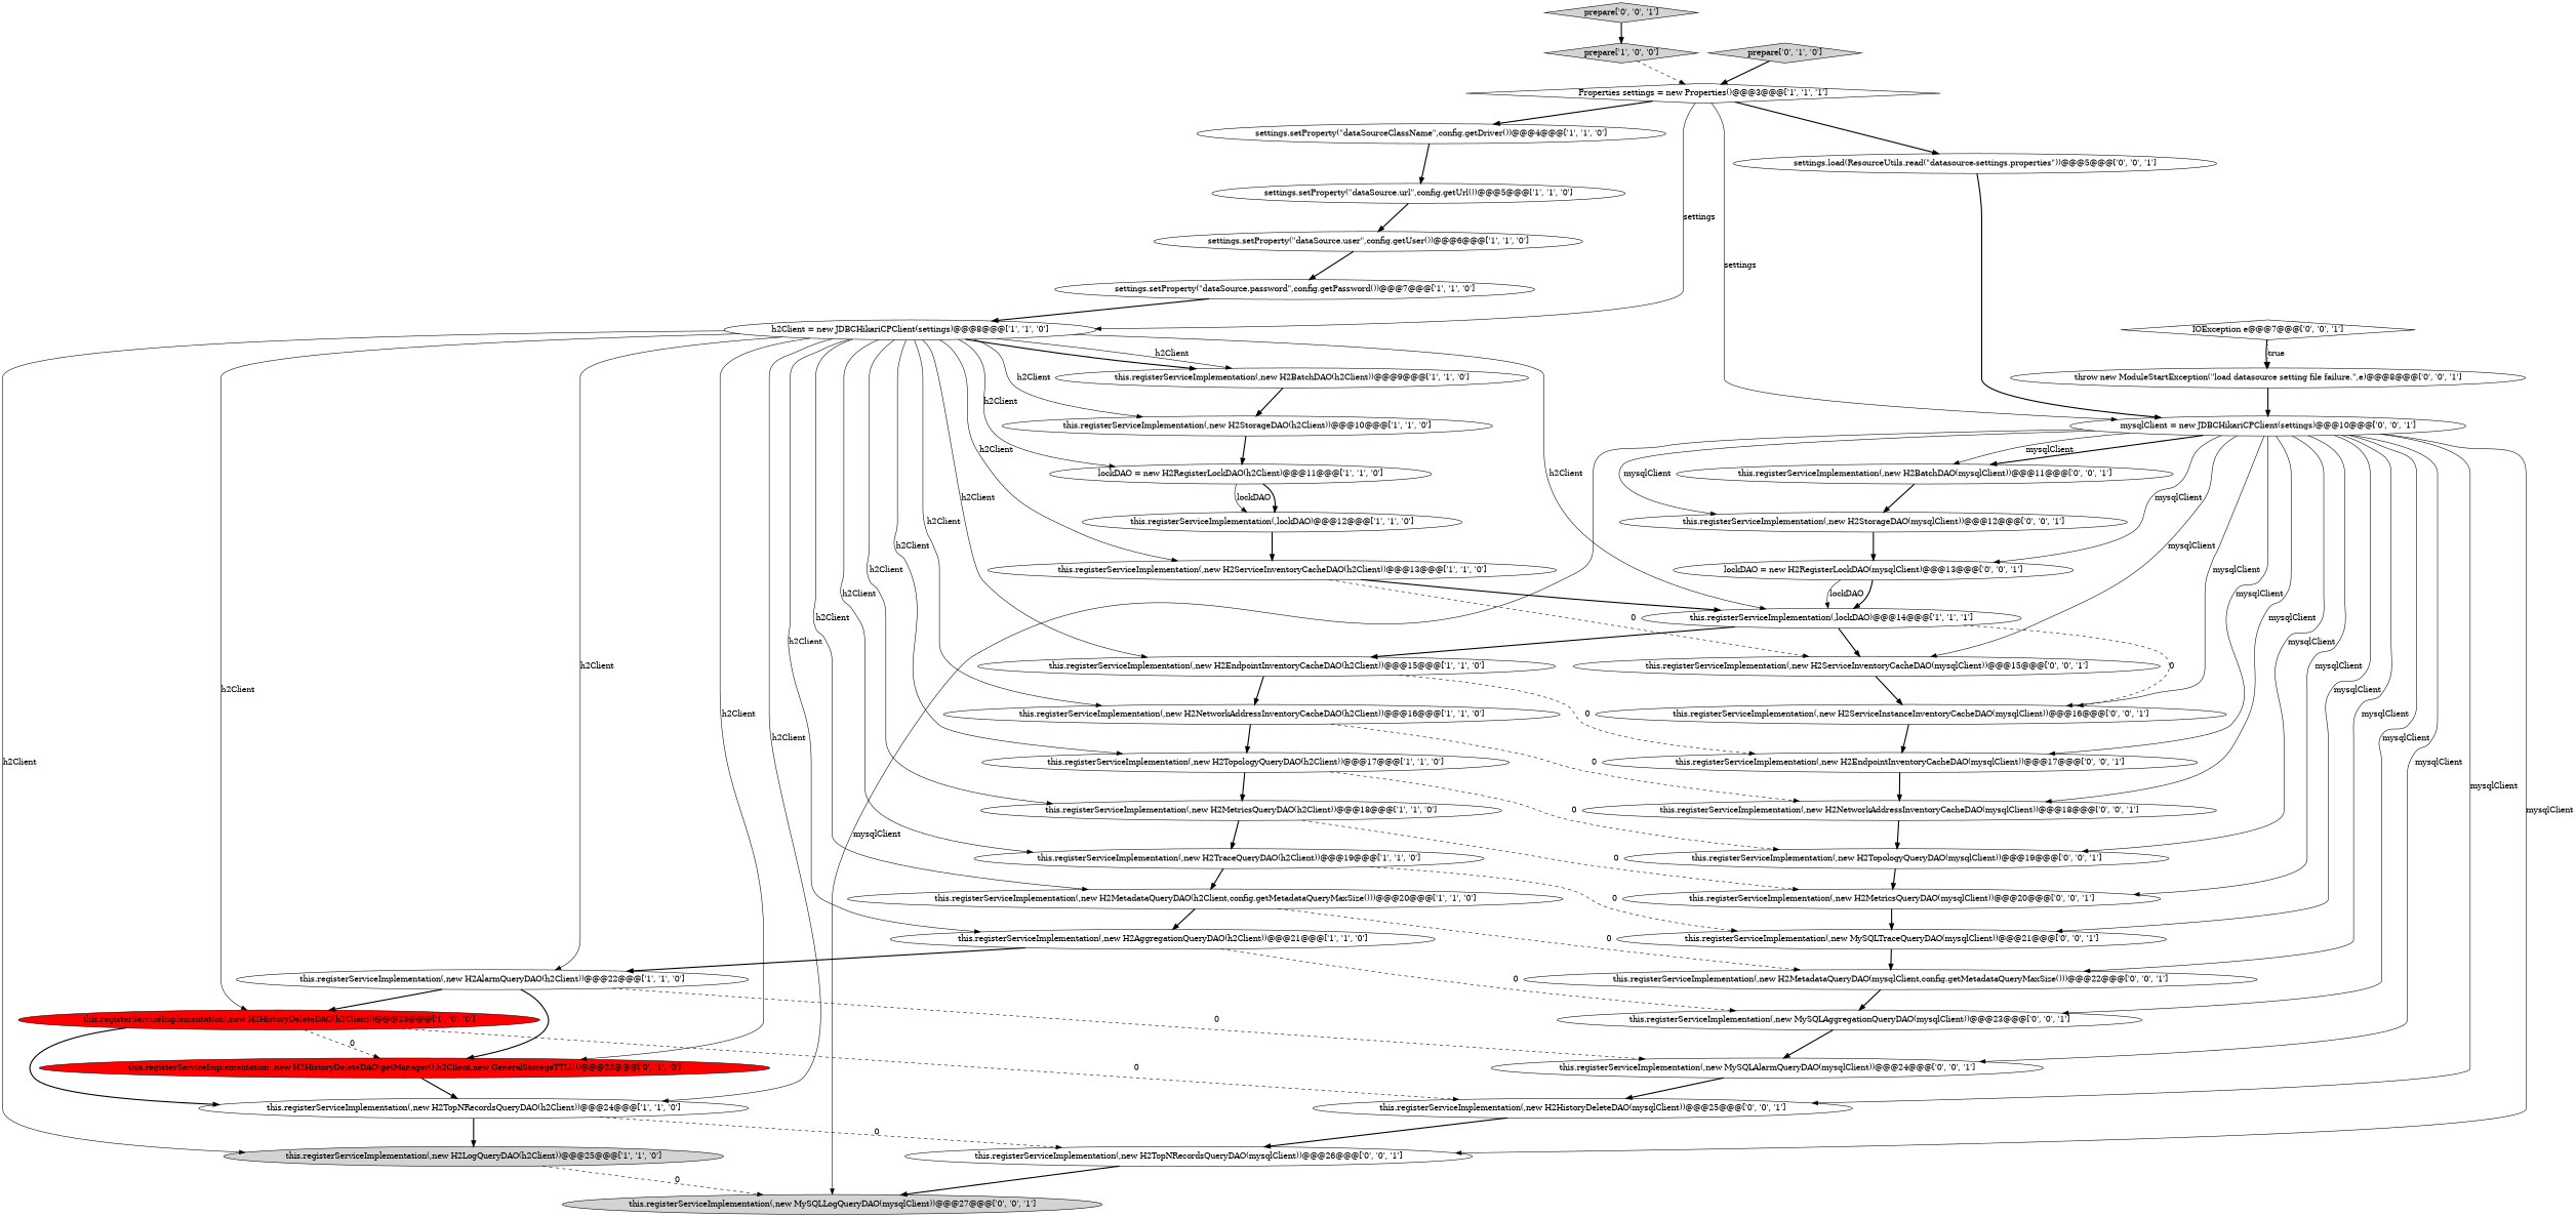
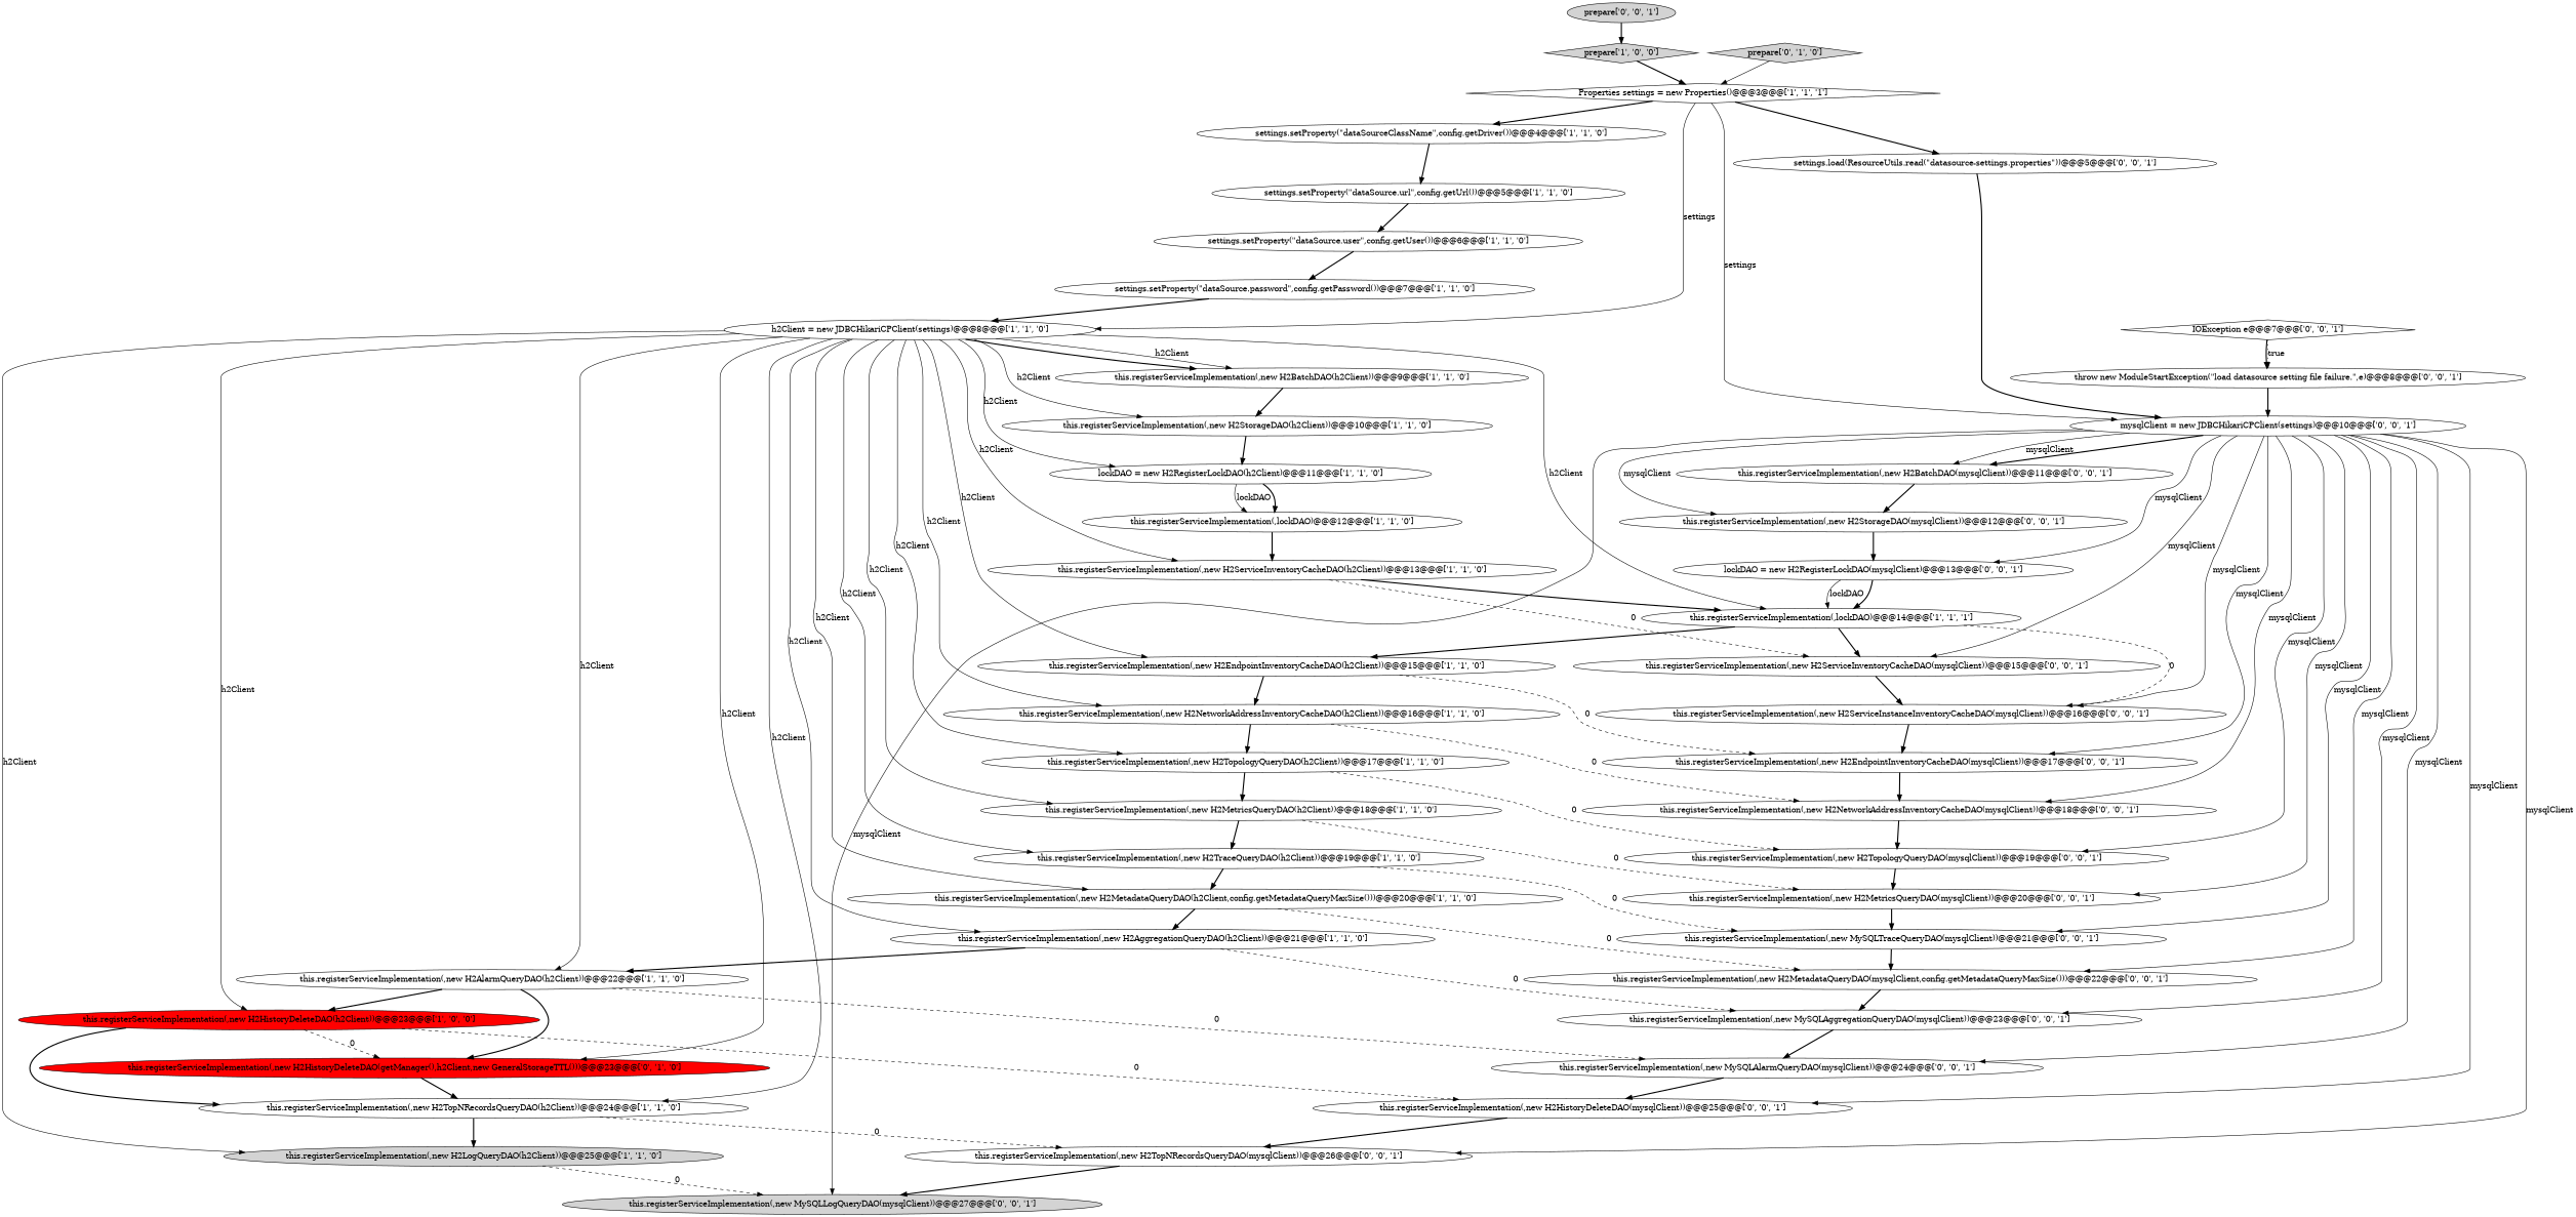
  digraph {
    node [fillcolor=white shape=ellipse style=filled]
    edge [style=bold]
    n1 [label="settings.setProperty(\"dataSource.user\",config.getUser())@@@6@@@['1', '1', '0']"]
    n2 [label="settings.setProperty(\"dataSource.password\",config.getPassword())@@@7@@@['1', '1', '0']"]
    n3 [label="h2Client = new JDBCHikariCPClient(settings)@@@8@@@['1', '1', '0']"]
    n4 [fillcolor=lightgray label="prepare['1', '0', '0']" shape=diamond]
    n5 [label="Properties settings = new Properties()@@@3@@@['1', '1', '1']" shape=diamond]
    n6 [label="mysqlClient = new JDBCHikariCPClient(settings)@@@10@@@['0', '0', '1']"]
    n7 [label="settings.load(ResourceUtils.read(\"datasource-settings.properties\"))@@@5@@@['0', '0', '1']"]
    n8 [label="settings.setProperty(\"dataSourceClassName\",config.getDriver())@@@4@@@['1', '1', '0']"]
    n9 [label="this.registerServiceImplementation(,lockDAO)@@@14@@@['1', '1', '1']"]
    n10 [label="this.registerServiceImplementation(,new H2EndpointInventoryCacheDAO(h2Client))@@@15@@@['1', '1', '0']"]
    n11 [label="this.registerServiceImplementation(,new H2ServiceInstanceInventoryCacheDAO(mysqlClient))@@@16@@@['0', '0', '1']"]
    n12 [label="this.registerServiceImplementation(,new H2ServiceInventoryCacheDAO(mysqlClient))@@@15@@@['0', '0', '1']"]
    n13 [label="this.registerServiceImplementation(,new H2NetworkAddressInventoryCacheDAO(h2Client))@@@16@@@['1', '1', '0']"]
    n14 [label="this.registerServiceImplementation(,new H2EndpointInventoryCacheDAO(mysqlClient))@@@17@@@['0', '0', '1']"]
    n15 [label="this.registerServiceImplementation(,new H2ServiceInventoryCacheDAO(h2Client))@@@13@@@['1', '1', '0']"]
    n16 [label="this.registerServiceImplementation(,new H2MetadataQueryDAO(h2Client,config.getMetadataQueryMaxSize()))@@@20@@@['1', '1', '0']"]
    n17 [label="this.registerServiceImplementation(,new H2AlarmQueryDAO(h2Client))@@@22@@@['1', '1', '0']"]
    n18 [label="this.registerServiceImplementation(,new H2TraceQueryDAO(h2Client))@@@19@@@['1', '1', '0']"]
    n19 [label="this.registerServiceImplementation(,new H2TopologyQueryDAO(h2Client))@@@17@@@['1', '1', '0']"]
    n20 [fillcolor=lightgray label="this.registerServiceImplementation(,new H2LogQueryDAO(h2Client))@@@25@@@['1', '1', '0']"]
    n21 [label="this.registerServiceImplementation(,new H2AggregationQueryDAO(h2Client))@@@21@@@['1', '1', '0']"]
    n22 [fillcolor=red label="this.registerServiceImplementation(,new H2HistoryDeleteDAO(getManager(),h2Client,new GeneralStorageTTL()))@@@23@@@['0', '1', '0']"]
    n23 [label="this.registerServiceImplementation(,new H2BatchDAO(h2Client))@@@9@@@['1', '1', '0']"]
    n24 [label="this.registerServiceImplementation(,new H2TopNRecordsQueryDAO(h2Client))@@@24@@@['1', '1', '0']"]
    n25 [label="this.registerServiceImplementation(,new H2StorageDAO(h2Client))@@@10@@@['1', '1', '0']"]
    n26 [fillcolor=red label="this.registerServiceImplementation(,new H2HistoryDeleteDAO(h2Client))@@@23@@@['1', '0', '0']"]
    n27 [label="this.registerServiceImplementation(,new H2MetricsQueryDAO(h2Client))@@@18@@@['1', '1', '0']"]
    n28 [label="lockDAO = new H2RegisterLockDAO(h2Client)@@@11@@@['1', '1', '0']"]
    n29 [label="this.registerServiceImplementation(,new H2MetricsQueryDAO(mysqlClient))@@@20@@@['0', '0', '1']"]
    n30 [label="this.registerServiceImplementation(,new MySQLTraceQueryDAO(mysqlClient))@@@21@@@['0', '0', '1']"]
    n31 [label="this.registerServiceImplementation(,new H2MetadataQueryDAO(mysqlClient,config.getMetadataQueryMaxSize()))@@@22@@@['0', '0', '1']"]
    n32 [label="this.registerServiceImplementation(,lockDAO)@@@12@@@['1', '1', '0']"]
    n33 [label="this.registerServiceImplementation(,new MySQLAlarmQueryDAO(mysqlClient))@@@24@@@['0', '0', '1']"]
    n34 [label="this.registerServiceImplementation(,new H2TopologyQueryDAO(mysqlClient))@@@19@@@['0', '0', '1']"]
    n35 [fillcolor=lightgray label="this.registerServiceImplementation(,new MySQLLogQueryDAO(mysqlClient))@@@27@@@['0', '0', '1']"]
    n36 [label="this.registerServiceImplementation(,new MySQLAggregationQueryDAO(mysqlClient))@@@23@@@['0', '0', '1']"]
    n37 [label="this.registerServiceImplementation(,new H2TopNRecordsQueryDAO(mysqlClient))@@@26@@@['0', '0', '1']"]
    n38 [label="this.registerServiceImplementation(,new H2NetworkAddressInventoryCacheDAO(mysqlClient))@@@18@@@['0', '0', '1']"]
    n39 [label="this.registerServiceImplementation(,new H2HistoryDeleteDAO(mysqlClient))@@@25@@@['0', '0', '1']"]
    n40 [label="lockDAO = new H2RegisterLockDAO(mysqlClient)@@@13@@@['0', '0', '1']"]
    n41 [label="this.registerServiceImplementation(,new H2StorageDAO(mysqlClient))@@@12@@@['0', '0', '1']"]
    n42 [label="this.registerServiceImplementation(,new H2BatchDAO(mysqlClient))@@@11@@@['0', '0', '1']"]
    n43 [label="settings.setProperty(\"dataSource.url\",config.getUrl())@@@5@@@['1', '1', '0']"]
    n44 [label="throw new ModuleStartException(\"load datasource setting file failure.\",e)@@@8@@@['0', '0', '1']"]
    n45 [fillcolor=lightgray label="prepare['0', '1', '0']" shape=diamond]
-   n46 [fillcolor=lightgray label="prepare['0', '0', '1']" shape=diamond]
+   n46 [fillcolor=lightgray label="prepare['0', '0', '1']"]
    n47 [label="IOException e@@@7@@@['0', '0', '1']" shape=diamond]
    n1 -> n2
    n2 -> n3
    n3 -> n9 [label=h2Client style=solid]
    n3 -> n10 [label=h2Client style=solid]
    n3 -> n13 [label=h2Client style=solid]
    n3 -> n15 [label=h2Client style=solid]
    n3 -> n16 [label=h2Client style=solid]
    n3 -> n17 [label=h2Client style=solid]
    n3 -> n18 [label=h2Client style=solid]
    n3 -> n19 [label=h2Client style=solid]
    n3 -> n20 [label=h2Client style=solid]
    n3 -> n21 [label=h2Client style=solid]
    n3 -> n22 [label=h2Client style=solid]
    n3 -> n23 [label=h2Client style=solid]
    n3 -> n23
    n3 -> n24 [label=h2Client style=solid]
    n3 -> n25 [label=h2Client style=solid]
    n3 -> n26 [label=h2Client style=solid]
    n3 -> n27 [label=h2Client style=solid]
    n3 -> n28 [label=h2Client style=solid]
-   n4 -> n5 [style=dashed]
+   n4 -> n5
    n5 -> n3 [label=settings style=solid]
    n5 -> n6 [label=settings style=solid]
    n5 -> n7
    n5 -> n8
    n6 -> n11 [label=mysqlClient style=solid]
    n6 -> n12 [label=mysqlClient style=solid]
    n6 -> n14 [label=mysqlClient style=solid]
    n6 -> n29 [label=mysqlClient style=solid]
    n6 -> n30 [label=mysqlClient style=solid]
    n6 -> n31 [label=mysqlClient style=solid]
    n6 -> n33 [label=mysqlClient style=solid]
    n6 -> n34 [label=mysqlClient style=solid]
    n6 -> n35 [label=mysqlClient style=solid]
    n6 -> n36 [label=mysqlClient style=solid]
    n6 -> n37 [label=mysqlClient style=solid]
    n6 -> n38 [label=mysqlClient style=solid]
    n6 -> n39 [label=mysqlClient style=solid]
    n6 -> n40 [label=mysqlClient style=solid]
    n6 -> n41 [label=mysqlClient style=solid]
    n6 -> n42
    n6 -> n42 [label=mysqlClient style=solid]
    n7 -> n6
    n8 -> n43
    n9 -> n10
    n9 -> n11 [label=0 style=dashed]
    n9 -> n12
    n10 -> n13
    n10 -> n14 [label=0 style=dashed]
    n11 -> n14
    n12 -> n11
    n13 -> n19
    n13 -> n38 [label=0 style=dashed]
    n14 -> n38
    n15 -> n9
    n15 -> n12 [label=0 style=dashed]
    n16 -> n21
    n16 -> n31 [label=0 style=dashed]
    n17 -> n22
    n17 -> n26
    n17 -> n33 [label=0 style=dashed]
    n18 -> n16
    n18 -> n30 [label=0 style=dashed]
    n19 -> n27
    n19 -> n34 [label=0 style=dashed]
    n20 -> n35 [label=0 style=dashed]
    n21 -> n17
    n21 -> n36 [label=0 style=dashed]
    n22 -> n24
    n23 -> n25
    n24 -> n20
    n24 -> n37 [label=0 style=dashed]
    n25 -> n28
    n26 -> n22 [label=0 style=dashed]
    n26 -> n24
    n26 -> n39 [label=0 style=dashed]
    n27 -> n18
    n27 -> n29 [label=0 style=dashed]
    n28 -> n32
    n28 -> n32 [label=lockDAO style=solid]
    n29 -> n30
    n30 -> n31
    n31 -> n36
    n32 -> n15
    n33 -> n39
    n34 -> n29
    n36 -> n33
    n37 -> n35
    n38 -> n34
    n39 -> n37
    n40 -> n9
    n40 -> n9 [label=lockDAO style=solid]
    n41 -> n40
    n42 -> n41
    n43 -> n1
    n44 -> n6
-   n45 -> n5
+   n45 -> n5 [style=solid]
    n46 -> n4
    n47 -> n44
    n47 -> n44 [label=true style=dotted]
  }
